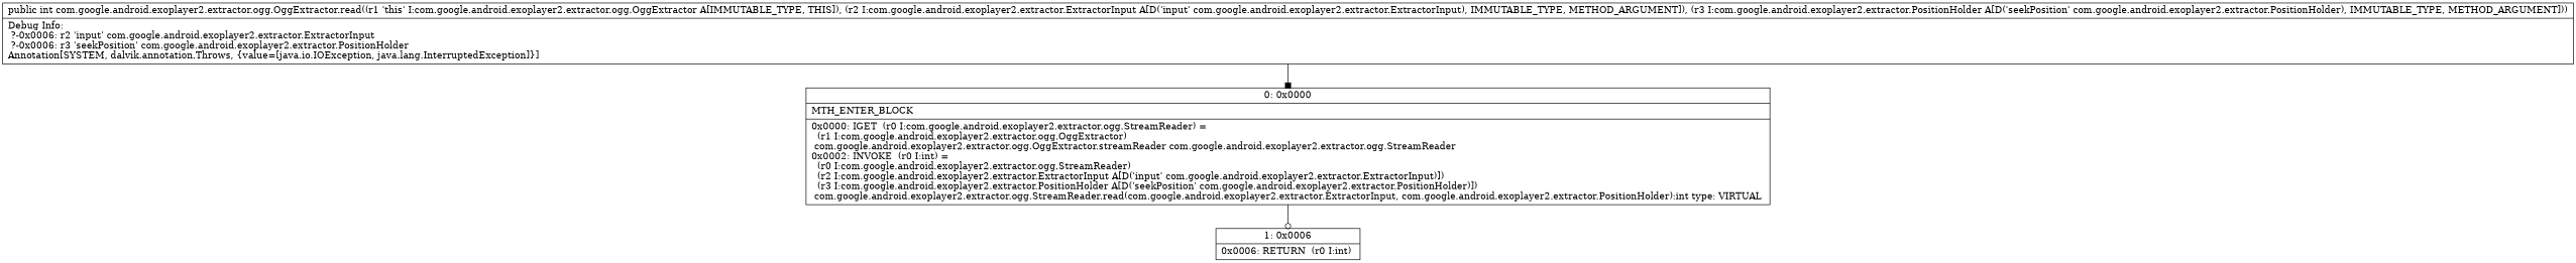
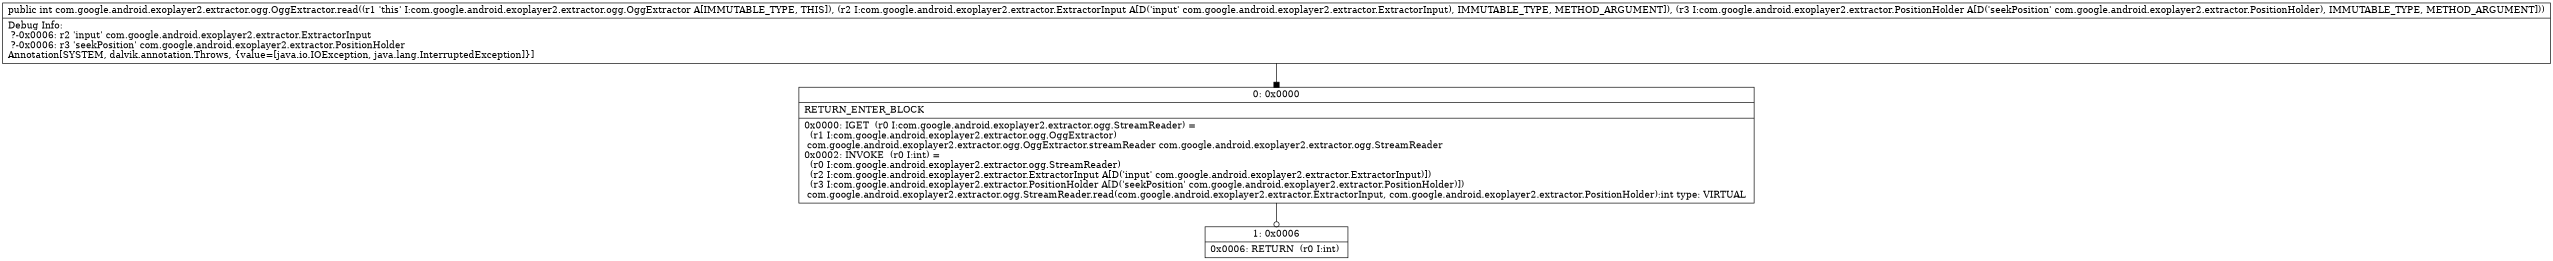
  digraph {
    node [shape=record]
-   n1 [label="{0\:\ 0x0000|MTH_ENTER_BLOCK\l|0x0000: IGET  (r0 I:com.google.android.exoplayer2.extractor.ogg.StreamReader) = \l  (r1 I:com.google.android.exoplayer2.extractor.ogg.OggExtractor)\l com.google.android.exoplayer2.extractor.ogg.OggExtractor.streamReader com.google.android.exoplayer2.extractor.ogg.StreamReader \l0x0002: INVOKE  (r0 I:int) = \l  (r0 I:com.google.android.exoplayer2.extractor.ogg.StreamReader)\l  (r2 I:com.google.android.exoplayer2.extractor.ExtractorInput A[D('input' com.google.android.exoplayer2.extractor.ExtractorInput)])\l  (r3 I:com.google.android.exoplayer2.extractor.PositionHolder A[D('seekPosition' com.google.android.exoplayer2.extractor.PositionHolder)])\l com.google.android.exoplayer2.extractor.ogg.StreamReader.read(com.google.android.exoplayer2.extractor.ExtractorInput, com.google.android.exoplayer2.extractor.PositionHolder):int type: VIRTUAL \l}"]
+   n1 [label="{0\:\ 0x0000|RETURN_ENTER_BLOCK\l|0x0000: IGET  (r0 I:com.google.android.exoplayer2.extractor.ogg.StreamReader) = \l  (r1 I:com.google.android.exoplayer2.extractor.ogg.OggExtractor)\l com.google.android.exoplayer2.extractor.ogg.OggExtractor.streamReader com.google.android.exoplayer2.extractor.ogg.StreamReader \l0x0002: INVOKE  (r0 I:int) = \l  (r0 I:com.google.android.exoplayer2.extractor.ogg.StreamReader)\l  (r2 I:com.google.android.exoplayer2.extractor.ExtractorInput A[D('input' com.google.android.exoplayer2.extractor.ExtractorInput)])\l  (r3 I:com.google.android.exoplayer2.extractor.PositionHolder A[D('seekPosition' com.google.android.exoplayer2.extractor.PositionHolder)])\l com.google.android.exoplayer2.extractor.ogg.StreamReader.read(com.google.android.exoplayer2.extractor.ExtractorInput, com.google.android.exoplayer2.extractor.PositionHolder):int type: VIRTUAL \l}"]
    n2 [label="{1\:\ 0x0006|0x0006: RETURN  (r0 I:int) \l}"]
    n3 [label="{public int com.google.android.exoplayer2.extractor.ogg.OggExtractor.read((r1 'this' I:com.google.android.exoplayer2.extractor.ogg.OggExtractor A[IMMUTABLE_TYPE, THIS]), (r2 I:com.google.android.exoplayer2.extractor.ExtractorInput A[D('input' com.google.android.exoplayer2.extractor.ExtractorInput), IMMUTABLE_TYPE, METHOD_ARGUMENT]), (r3 I:com.google.android.exoplayer2.extractor.PositionHolder A[D('seekPosition' com.google.android.exoplayer2.extractor.PositionHolder), IMMUTABLE_TYPE, METHOD_ARGUMENT]))  | Debug Info:\l  ?\-0x0006: r2 'input' com.google.android.exoplayer2.extractor.ExtractorInput\l  ?\-0x0006: r3 'seekPosition' com.google.android.exoplayer2.extractor.PositionHolder\lAnnotation[SYSTEM, dalvik.annotation.Throws, \{value=[java.io.IOException, java.lang.InterruptedException]\}]\l}"]
    n1 -> n2 [arrowhead=odot]
    n3 -> n1 [arrowhead=box]
  }
